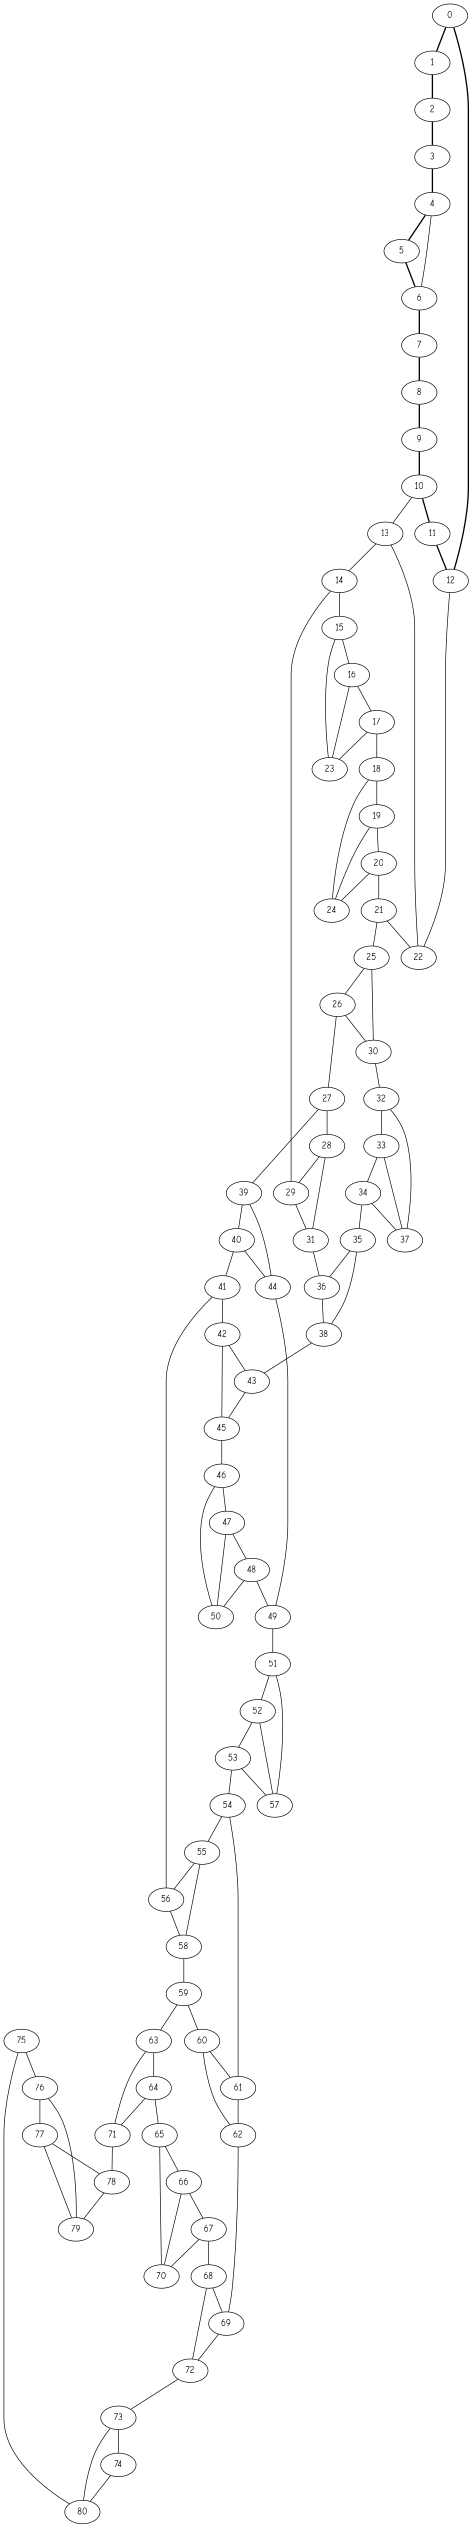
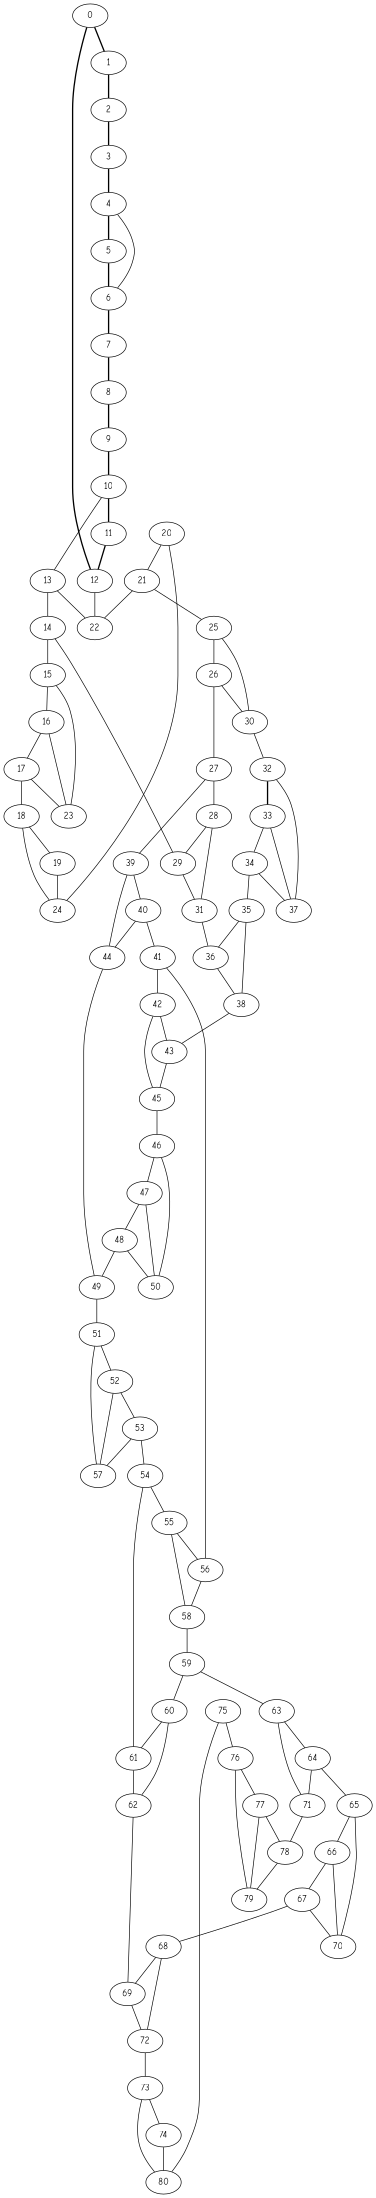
  graph {
    fontname="Comic Neue"
    node [fontname="Comic Neue"]
    edge [fontname="Comic Neue"]
    0
    1
    12
    2
    22
    3
    4
    5
    6
    7
    8
    9
    10
    11
    13
    14
    15
    29
    16
    23
    31
    17
    36
    18
    19
    24
    20
    21
    25
    26
    30
    27
    32
    28
    39
    33
    37
    40
    44
    41
    49
    38
    34
    43
    35
    45
    46
    42
    56
    51
    58
    59
    47
    50
    52
    57
    48
    53
    54
    55
    61
    62
    69
    60
    63
    64
    71
    65
    78
    72
    73
    66
    70
    79
    67
    68
    74
    80
    75
    76
    77
    0 -- 1 [style=bold]
    0 -- 12 [style=bold]
    1 -- 2 [style=bold]
    12 -- 22
    2 -- 3 [style=bold]
    3 -- 4 [style=bold]
    4 -- 5 [style=bold]
    4 -- 6
    5 -- 6 [style=bold]
    6 -- 7 [style=bold]
    7 -- 8 [style=bold]
    8 -- 9 [style=bold]
    9 -- 10 [style=bold]
    10 -- 11 [style=bold]
    10 -- 13
    11 -- 12 [style=bold]
    13 -- 22
    13 -- 14
    14 -- 15
    14 -- 29
    15 -- 16
    15 -- 23
    29 -- 31
    16 -- 23
    16 -- 17
    31 -- 36
    17 -- 23
    17 -- 18
    36 -- 38
    18 -- 19
    18 -- 24
    19 -- 24
-   19 -- 20
    20 -- 24
    20 -- 21
    21 -- 22
    21 -- 25
    25 -- 26
    25 -- 30
    26 -- 30
    26 -- 27
    30 -- 32
    27 -- 28
    27 -- 39
-   32 -- 33
+   32 -- 33 [style=bold]
    32 -- 37
    28 -- 29
    28 -- 31
    39 -- 40
    39 -- 44
    33 -- 37
    33 -- 34
    40 -- 44
    40 -- 41
    44 -- 49
    41 -- 42
    41 -- 56
    49 -- 51
    38 -- 43
    34 -- 37
    34 -- 35
    43 -- 45
    35 -- 36
    35 -- 38
    45 -- 46
    46 -- 47
    46 -- 50
    42 -- 43
    42 -- 45
    56 -- 58
    51 -- 52
    51 -- 57
    58 -- 59
    59 -- 60
    59 -- 63
    47 -- 50
    47 -- 48
    52 -- 57
    52 -- 53
    48 -- 49
    48 -- 50
    53 -- 57
    53 -- 54
    54 -- 55
    54 -- 61
    55 -- 56
    55 -- 58
    61 -- 62
    62 -- 69
    69 -- 72
    60 -- 61
    60 -- 62
    63 -- 64
    63 -- 71
    64 -- 71
    64 -- 65
    71 -- 78
    65 -- 66
    65 -- 70
    78 -- 79
    72 -- 73
    73 -- 74
    73 -- 80
    66 -- 70
    66 -- 67
    67 -- 70
    67 -- 68
    68 -- 69
    68 -- 72
    74 -- 80
    75 -- 80
    75 -- 76
    76 -- 79
    76 -- 77
    77 -- 78
    77 -- 79
  }
